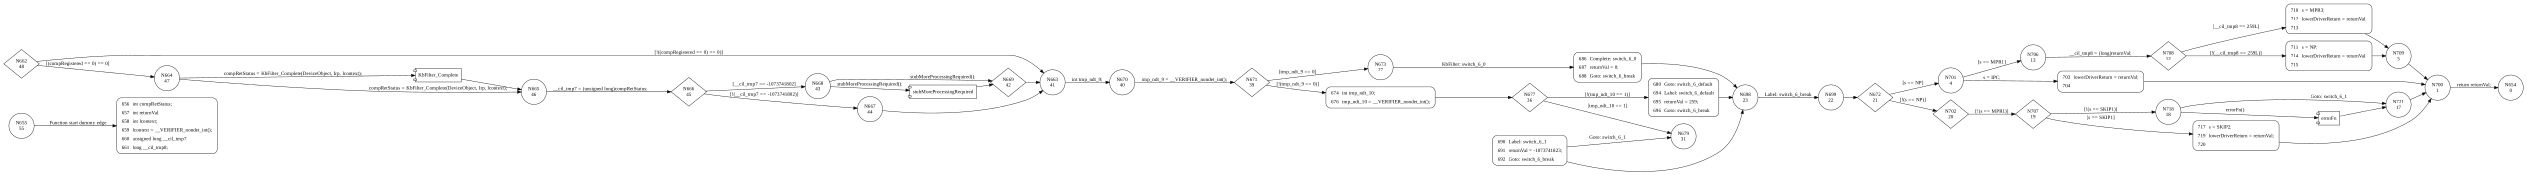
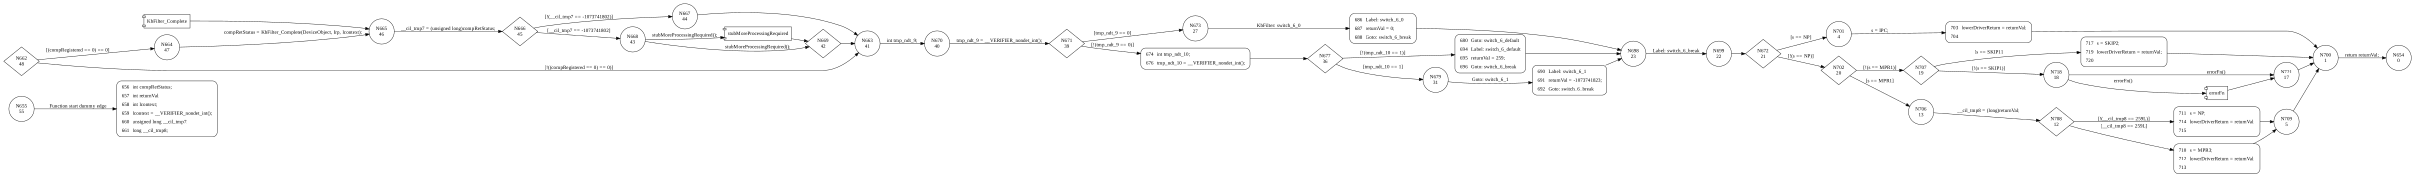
  digraph {
    fontname="Liberation Serif"
    rankdir=LR
    node [fontname="Liberation Serif" shape=circle]
    edge [fontname="Liberation Serif"]
    n1 [label="N655\n55"]
    n2 [fillcolor=white label=<<table border="0" cellborder="0" cellpadding="3" bgcolor="white"><tr><td align="right">656</td><td align="left">int compRetStatus;</td></tr><tr><td align="right">657</td><td align="left">int returnVal;</td></tr><tr><td align="right">658</td><td align="left">int lcontext;</td></tr><tr><td align="right">659</td><td align="left">lcontext = __VERIFIER_nondet_int();</td></tr><tr><td align="right">660</td><td align="left">unsigned long __cil_tmp7;</td></tr><tr><td align="right">661</td><td align="left">long __cil_tmp8;</td></tr></table>> penwidth=1 shape=Mrecord style="filled,bold"]
    n3 [label="N662\n48" shape=diamond]
    n4 [label="N664\n47"]
    n5 [label="N663\n41"]
    n6 [label="N665\n46"]
    n7 [label=KbFilter_Complete shape=component]
    n8 [label="N670\n40"]
    n9 [label="N666\n45" shape=diamond]
    n10 [label="N671\n39" shape=diamond]
    n11 [label="N673\n27"]
    n12 [fillcolor=white label=<<table border="0" cellborder="0" cellpadding="3" bgcolor="white"><tr><td align="right">674</td><td align="left">int tmp_ndt_10;</td></tr><tr><td align="right">676</td><td align="left">tmp_ndt_10 = __VERIFIER_nondet_int();</td></tr></table>> penwidth=1 shape=Mrecord style="filled,bold"]
-   n13 [fillcolor=white label=<<table border="0" cellborder="0" cellpadding="3" bgcolor="white"><tr><td align="right">686</td><td align="left">Complete: switch_6_0</td></tr><tr><td align="right">687</td><td align="left">returnVal = 0;</td></tr><tr><td align="right">688</td><td align="left">Goto: switch_6_break</td></tr></table>> penwidth=1 shape=Mrecord style="filled,bold"]
+   n13 [fillcolor=white label=<<table border="0" cellborder="0" cellpadding="3" bgcolor="white"><tr><td align="right">686</td><td align="left">Label: switch_6_0</td></tr><tr><td align="right">687</td><td align="left">returnVal = 0;</td></tr><tr><td align="right">688</td><td align="left">Goto: switch_6_break</td></tr></table>> penwidth=1 shape=Mrecord style="filled,bold"]
    n14 [label="N677\n36" shape=diamond]
    n15 [label="N698\n23"]
    n16 [label="N679\n31"]
    n17 [fillcolor=white label=<<table border="0" cellborder="0" cellpadding="3" bgcolor="white"><tr><td align="right">680</td><td align="left">Goto: switch_6_default</td></tr><tr><td align="right">694</td><td align="left">Label: switch_6_default</td></tr><tr><td align="right">695</td><td align="left">returnVal = 259;</td></tr><tr><td align="right">696</td><td align="left">Goto: switch_6_break</td></tr></table>> penwidth=1 shape=Mrecord style="filled,bold"]
    n18 [fillcolor=white label=<<table border="0" cellborder="0" cellpadding="3" bgcolor="white"><tr><td align="right">690</td><td align="left">Label: switch_6_1</td></tr><tr><td align="right">691</td><td align="left">returnVal = -1073741823;</td></tr><tr><td align="right">692</td><td align="left">Goto: switch_6_break</td></tr></table>> penwidth=1 shape=Mrecord style="filled,bold"]
    n19 [label="N699\n22"]
    n20 [label="N672\n21" shape=diamond]
    n21 [label="N701\n4"]
    n22 [label="N702\n20" shape=diamond]
    n23 [fillcolor=white label=<<table border="0" cellborder="0" cellpadding="3" bgcolor="white"><tr><td align="right">703</td><td align="left">lowerDriverReturn = returnVal;</td></tr><tr><td align="right">704</td><td align="left"></td></tr></table>> penwidth=1 shape=Mrecord style="filled,bold"]
    n24 [label="N706\n13"]
    n25 [label="N707\n19" shape=diamond]
    n26 [label="N700\n1"]
    n27 [label="N708\n12" shape=diamond]
    n28 [fillcolor=white label=<<table border="0" cellborder="0" cellpadding="3" bgcolor="white"><tr><td align="right">717</td><td align="left">s = SKIP2;</td></tr><tr><td align="right">719</td><td align="left">lowerDriverReturn = returnVal;</td></tr><tr><td align="right">720</td><td align="left"></td></tr></table>> penwidth=1 shape=Mrecord style="filled,bold"]
    n29 [label="N718\n18"]
    n30 [fillcolor=white label=<<table border="0" cellborder="0" cellpadding="3" bgcolor="white"><tr><td align="right">710</td><td align="left">s = MPR3;</td></tr><tr><td align="right">712</td><td align="left">lowerDriverReturn = returnVal;</td></tr><tr><td align="right">713</td><td align="left"></td></tr></table>> penwidth=1 shape=Mrecord style="filled,bold"]
    n31 [fillcolor=white label=<<table border="0" cellborder="0" cellpadding="3" bgcolor="white"><tr><td align="right">711</td><td align="left">s = NP;</td></tr><tr><td align="right">714</td><td align="left">lowerDriverReturn = returnVal;</td></tr><tr><td align="right">715</td><td align="left"></td></tr></table>> penwidth=1 shape=Mrecord style="filled,bold"]
    n32 [label="N721\n17"]
    n33 [label=errorFn shape=component]
    n34 [label="N654\n0"]
    n35 [label="N709\n5"]
    n36 [label="N668\n43"]
    n37 [label="N667\n44"]
    n38 [label="N669\n42" shape=diamond]
    n39 [label=stubMoreProcessingRequired shape=component]
    n1 -> n2 [label="Function start dummy edge"]
    n3 -> n4 [label="[(compRegistered == 0) == 0]"]
    n3 -> n5 [label="[!((compRegistered == 0) == 0)]"]
    n4 -> n6 [label="compRetStatus = KbFilter_Complete(DeviceObject, Irp, lcontext);"]
-   n4 -> n7 [label="compRetStatus = KbFilter_Complete(DeviceObject, Irp, lcontext);"]
    n5 -> n8 [label="int tmp_ndt_9;"]
    n6 -> n9 [label="__cil_tmp7 = (unsigned long)compRetStatus;"]
    n7 -> n6
    n8 -> n10 [label="tmp_ndt_9 = __VERIFIER_nondet_int();"]
    n9 -> n36 [label="[__cil_tmp7 == -1073741802]"]
    n9 -> n37 [label="[!(__cil_tmp7 == -1073741802)]"]
    n10 -> n11 [label="[tmp_ndt_9 == 0]"]
    n10 -> n12 [label="[!(tmp_ndt_9 == 0)]"]
    n11 -> n13 [label="KbFilter: switch_6_0"]
    n12 -> n14
    n13 -> n15
    n14 -> n16 [label="[tmp_ndt_10 == 1]"]
    n14 -> n17 [label="[!(tmp_ndt_10 == 1)]"]
    n15 -> n19 [label="Label: switch_6_break"]
-   n18 -> n16 [label="Goto: switch_6_1"]
+   n16 -> n18 [label="Goto: switch_6_1"]
    n17 -> n15
    n18 -> n15
    n19 -> n20
    n20 -> n21 [label="[s == NP]"]
    n20 -> n22 [label="[!(s == NP)]"]
    n21 -> n23 [label="s = IPC;"]
-   n21 -> n24 [label="[s == MPR1]"]
+   n22 -> n24 [label="[s == MPR1]"]
    n22 -> n25 [label="[!(s == MPR1)]"]
    n23 -> n26
    n24 -> n27 [label="__cil_tmp8 = (long)returnVal;"]
    n25 -> n28 [label="[s == SKIP1]"]
    n25 -> n29 [label="[!(s == SKIP1)]"]
    n26 -> n34 [label="return returnVal;"]
    n27 -> n30 [label="[__cil_tmp8 == 259L]"]
    n27 -> n31 [label="[!(__cil_tmp8 == 259L)]"]
    n28 -> n26
-   n29 -> n32 [label="Goto: switch_6_1"]
+   n29 -> n32 [label="errorFn();"]
    n29 -> n33 [label="errorFn();"]
    n30 -> n35
    n31 -> n35
    n32 -> n26
    n33 -> n32
    n35 -> n26
    n36 -> n38 [label="stubMoreProcessingRequired();"]
    n36 -> n39 [label="stubMoreProcessingRequired();"]
    n37 -> n5
    n38 -> n5
    n39 -> n38
  }
